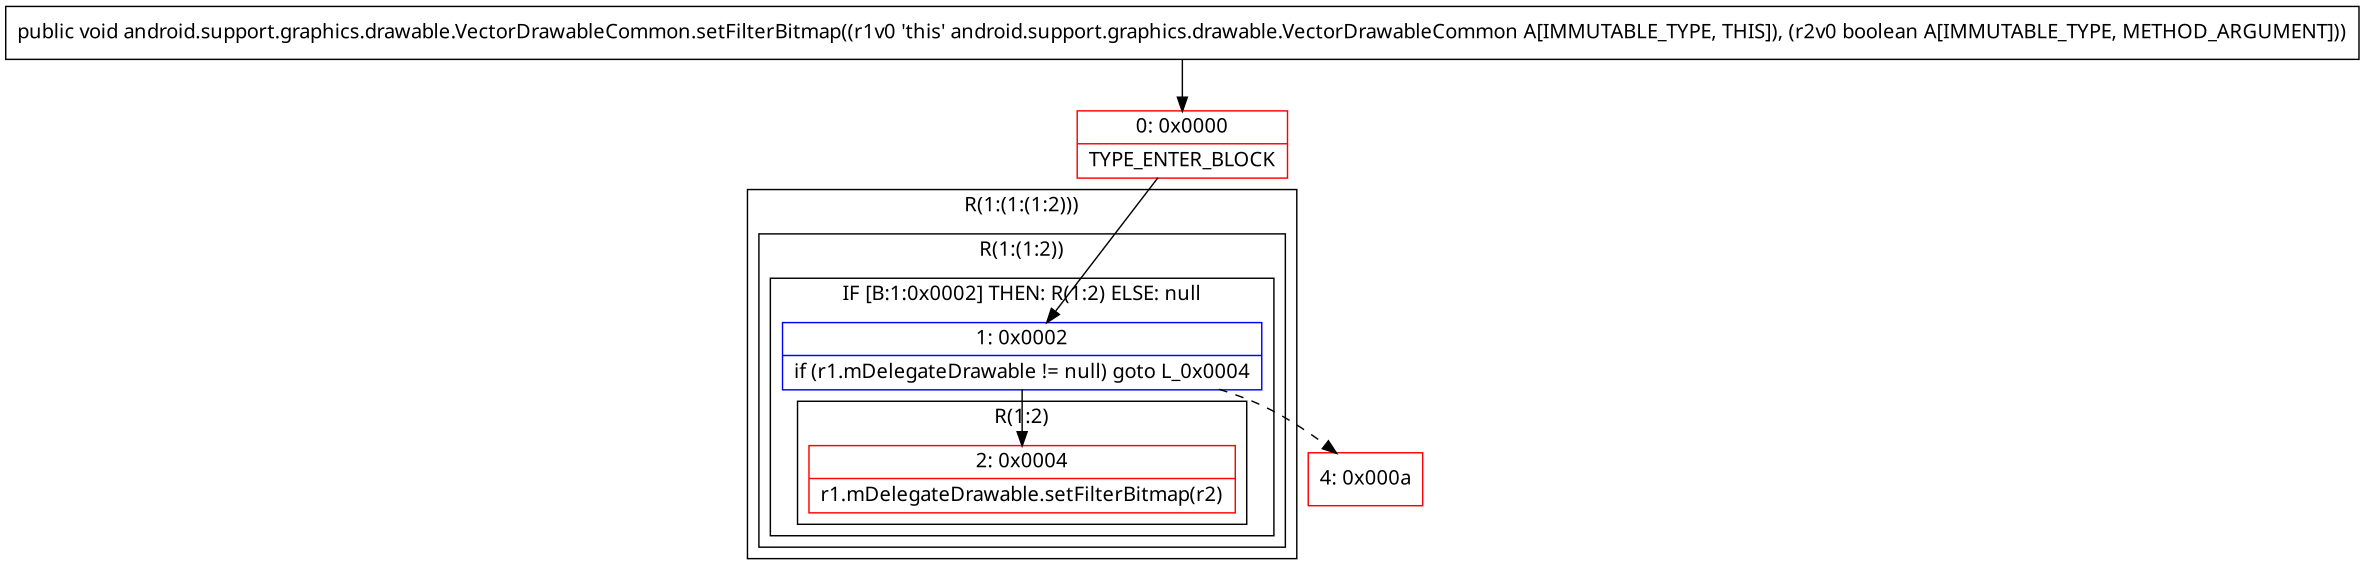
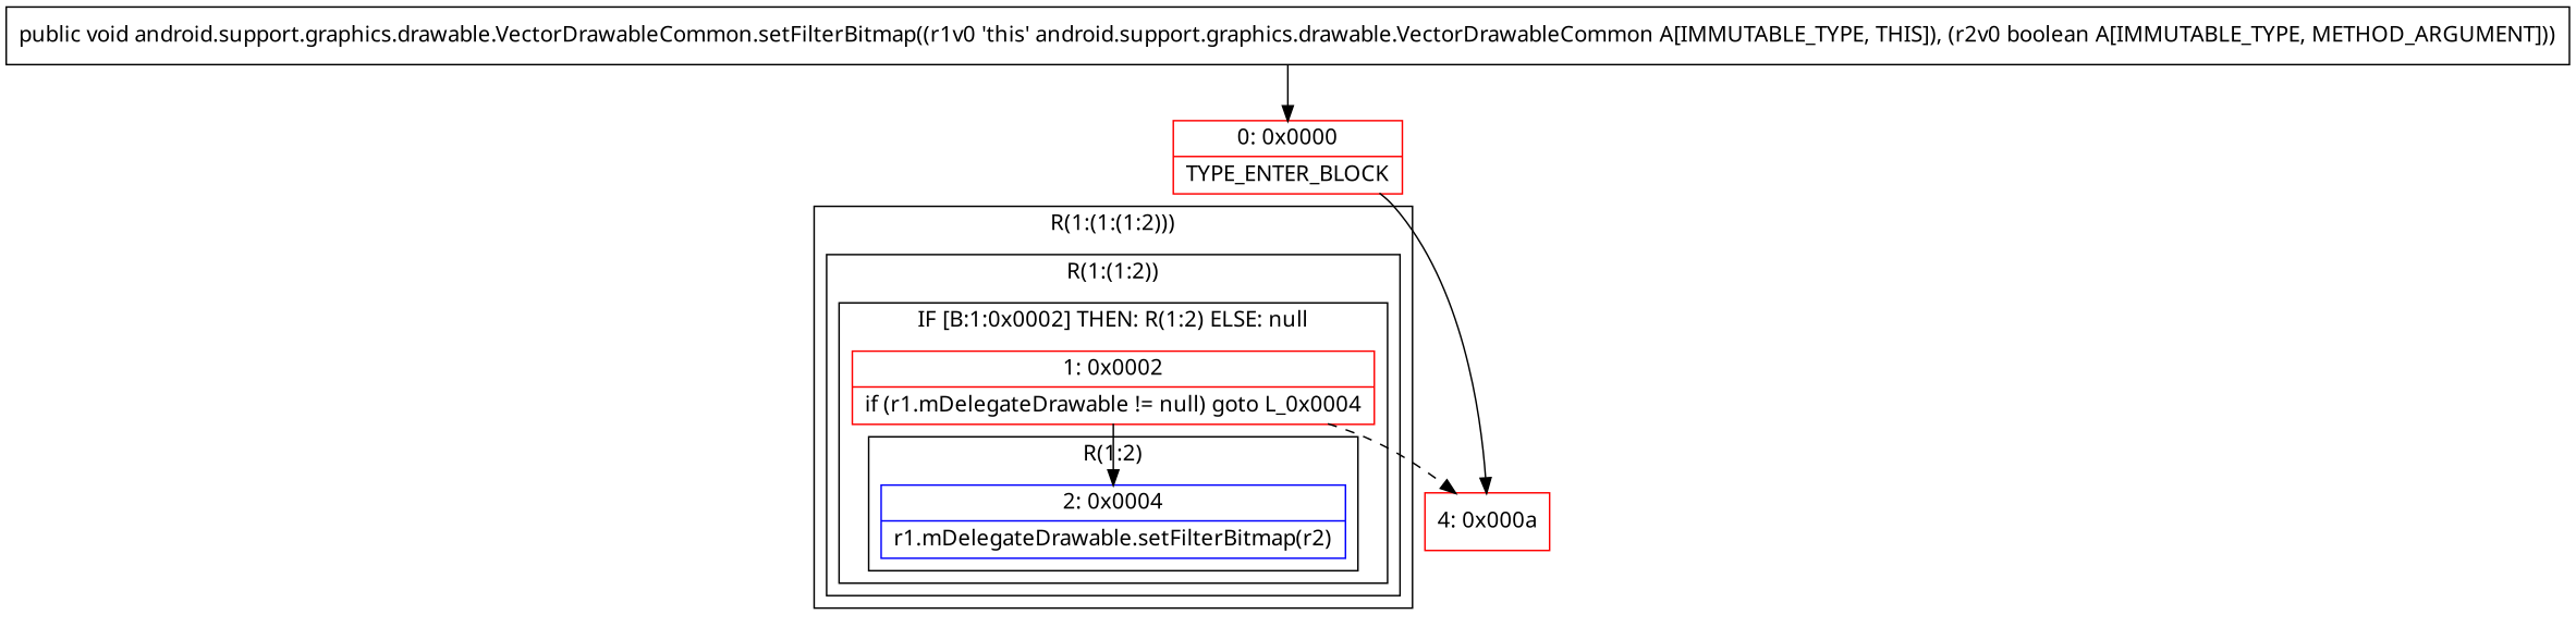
  digraph {
    fontname="Noto Sans"
    node [color=blue fontname="Noto Sans" shape=record]
    edge [fontname="Noto Sans"]
-   n1 [color=red label="{2\:\ 0x0004|r1.mDelegateDrawable.setFilterBitmap(r2)\l}"]
-   n2 [label="{1\:\ 0x0002|if (r1.mDelegateDrawable != null) goto L_0x0004\l}"]
+   n1 [label="{2\:\ 0x0004|r1.mDelegateDrawable.setFilterBitmap(r2)\l}"]
+   n2 [color=red label="{1\:\ 0x0002|if (r1.mDelegateDrawable != null) goto L_0x0004\l}"]
    n3 [color=red label="{4\:\ 0x000a}"]
    n4 [color=red label="{0\:\ 0x0000|TYPE_ENTER_BLOCK\l}"]
    n5 [label="{public void android.support.graphics.drawable.VectorDrawableCommon.setFilterBitmap((r1v0 'this' android.support.graphics.drawable.VectorDrawableCommon A[IMMUTABLE_TYPE, THIS]), (r2v0 boolean A[IMMUTABLE_TYPE, METHOD_ARGUMENT])) }" color=""]
    subgraph cluster_1 {
      label="R(1:(1:(1:2)))"
      subgraph cluster_2 {
        label="R(1:(1:2))"
        subgraph cluster_3 {
          label="IF [B:1:0x0002] THEN: R(1:2) ELSE: null"
          n2
          subgraph cluster_4 {
            label="R(1:2)"
            n1
          }
        }
      }
    }
    n2 -> n1
    n2 -> n3 [style=dashed]
-   n4 -> n2
+   n4 -> n3
    n5 -> n4
  }
